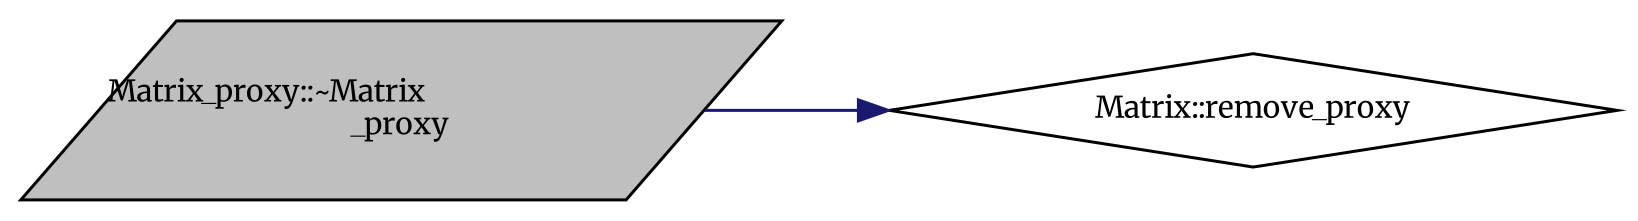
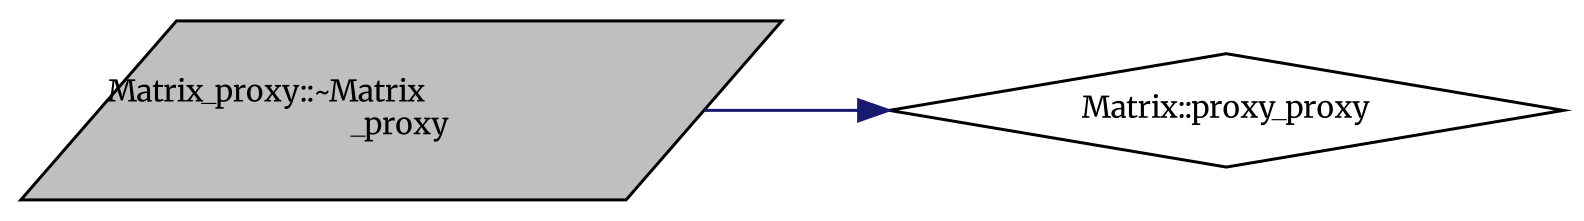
  digraph {
    rankdir=LR
    fontname=Merriweather
    node [color=black fontname=Merriweather fontsize=10 style=filled]
    n1 [fillcolor=grey75 fontcolor=black height=0.2 label="Matrix_proxy::~Matrix\l_proxy" shape=parallelogram width=0.4]
-   n2 [fillcolor=white height=0.2 label="Matrix::remove_proxy" shape=diamond width=0.4]
+   n2 [fillcolor=white height=0.2 label="Matrix::proxy_proxy" shape=diamond width=0.4]
    n1 -> n2 [color=midnightblue fontname=Merriweather fontsize=10 labelfontname=Helvetica labelfontsize=10 style=solid arrowhead=normal]
  }
